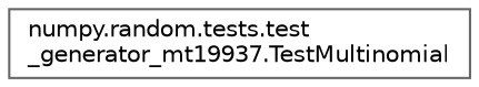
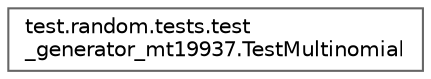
  digraph {
    rankdir=TB
-   n1 [color=grey40 fillcolor=white fontname=Helvetica fontsize=10 height=0.2 label="numpy.random.tests.test\l_generator_mt19937.TestMultinomial" shape=box style=filled width=0.4]
+   n1 [color=grey40 fillcolor=white fontname=Helvetica fontsize=10 height=0.2 label="test.random.tests.test\l_generator_mt19937.TestMultinomial" shape=box style=filled width=0.4]
  }
